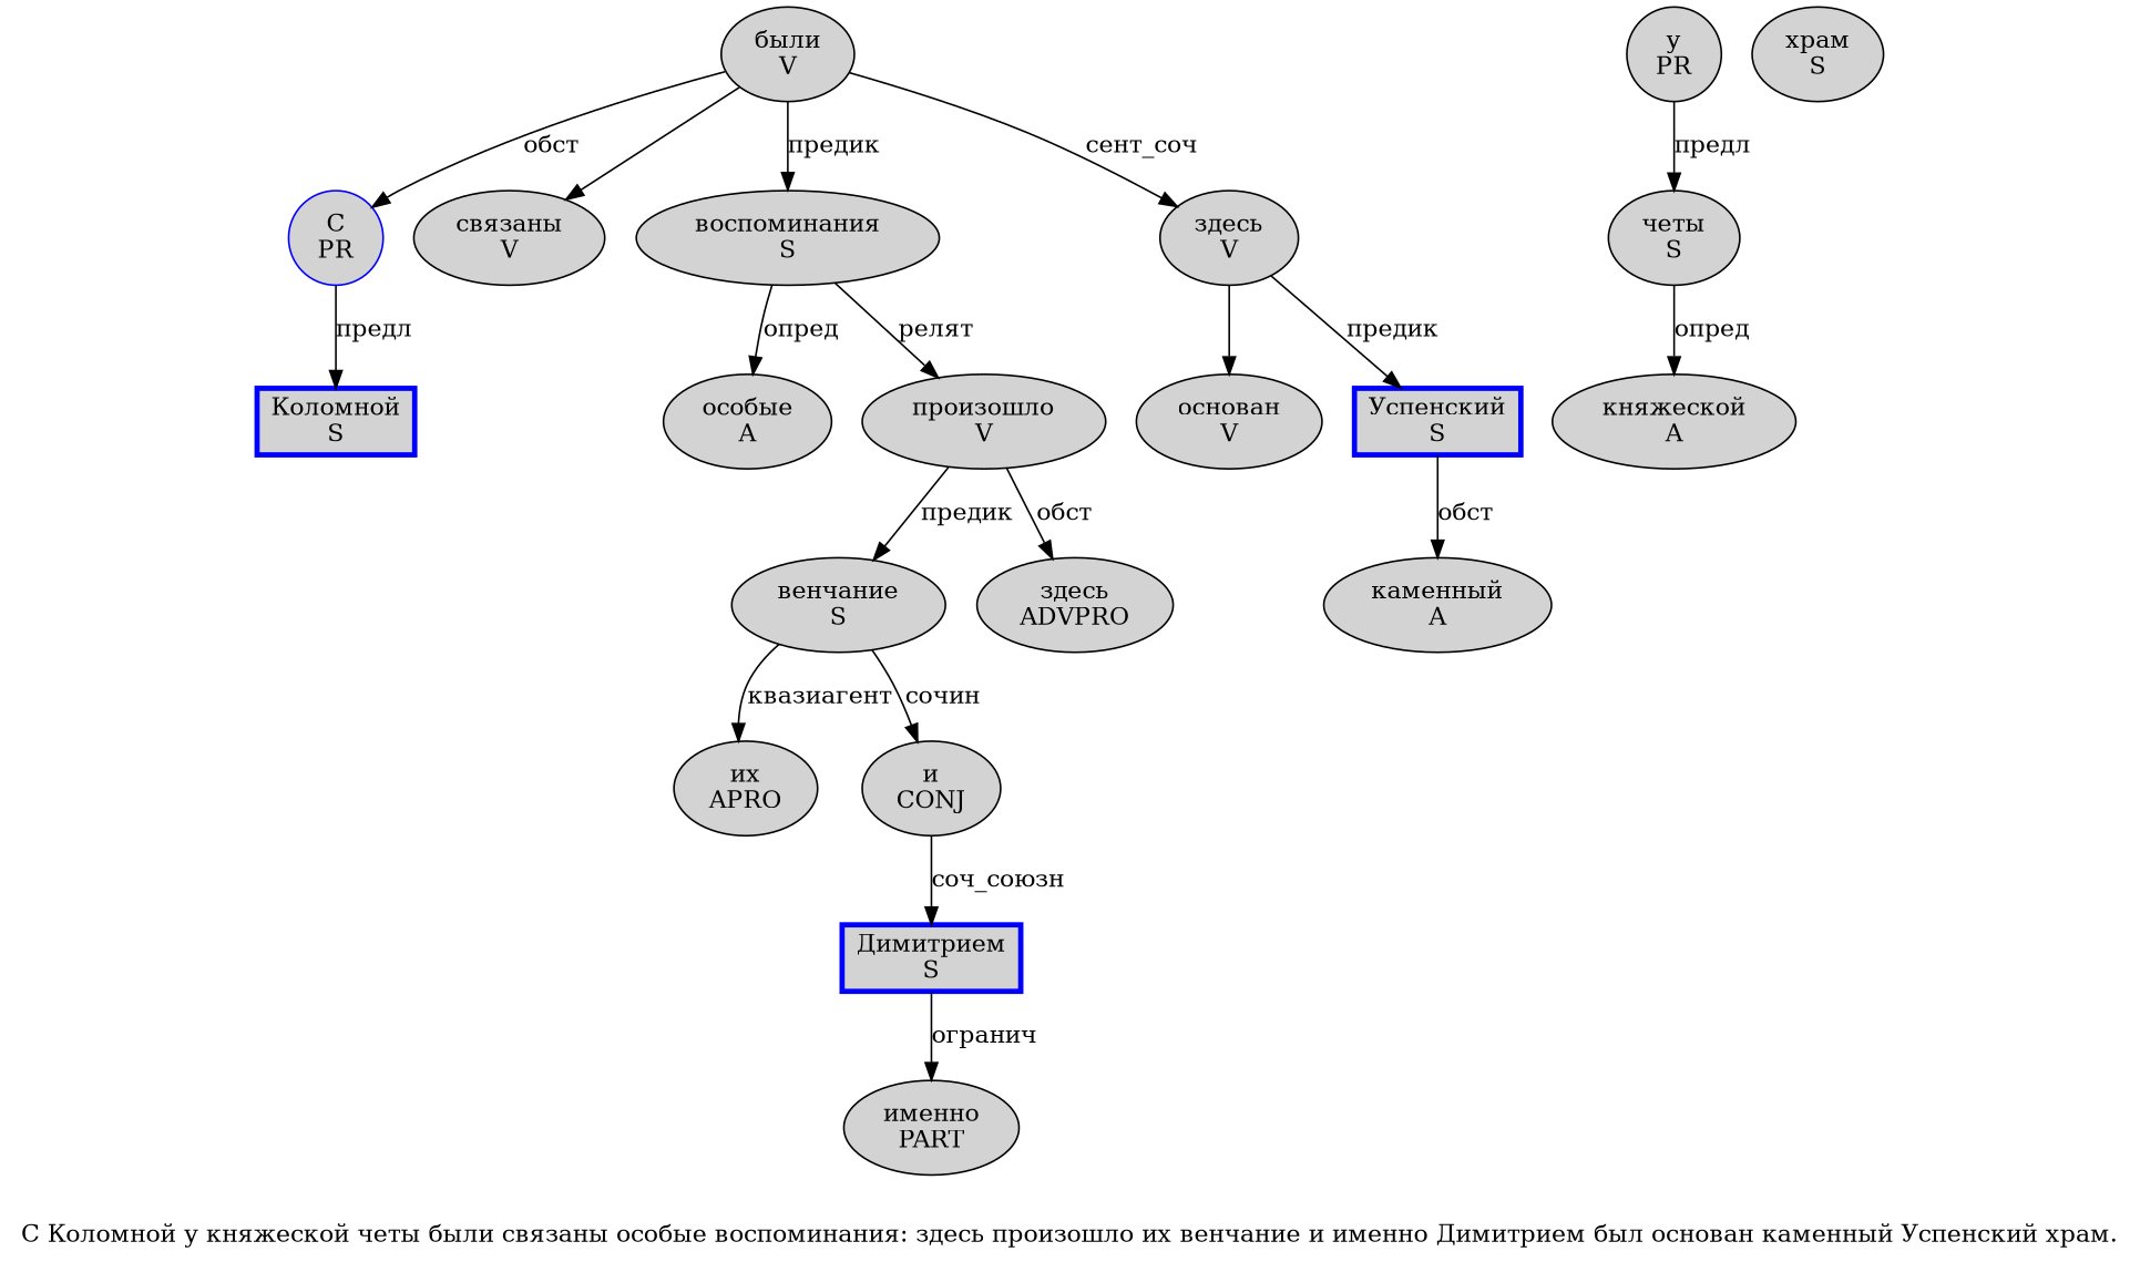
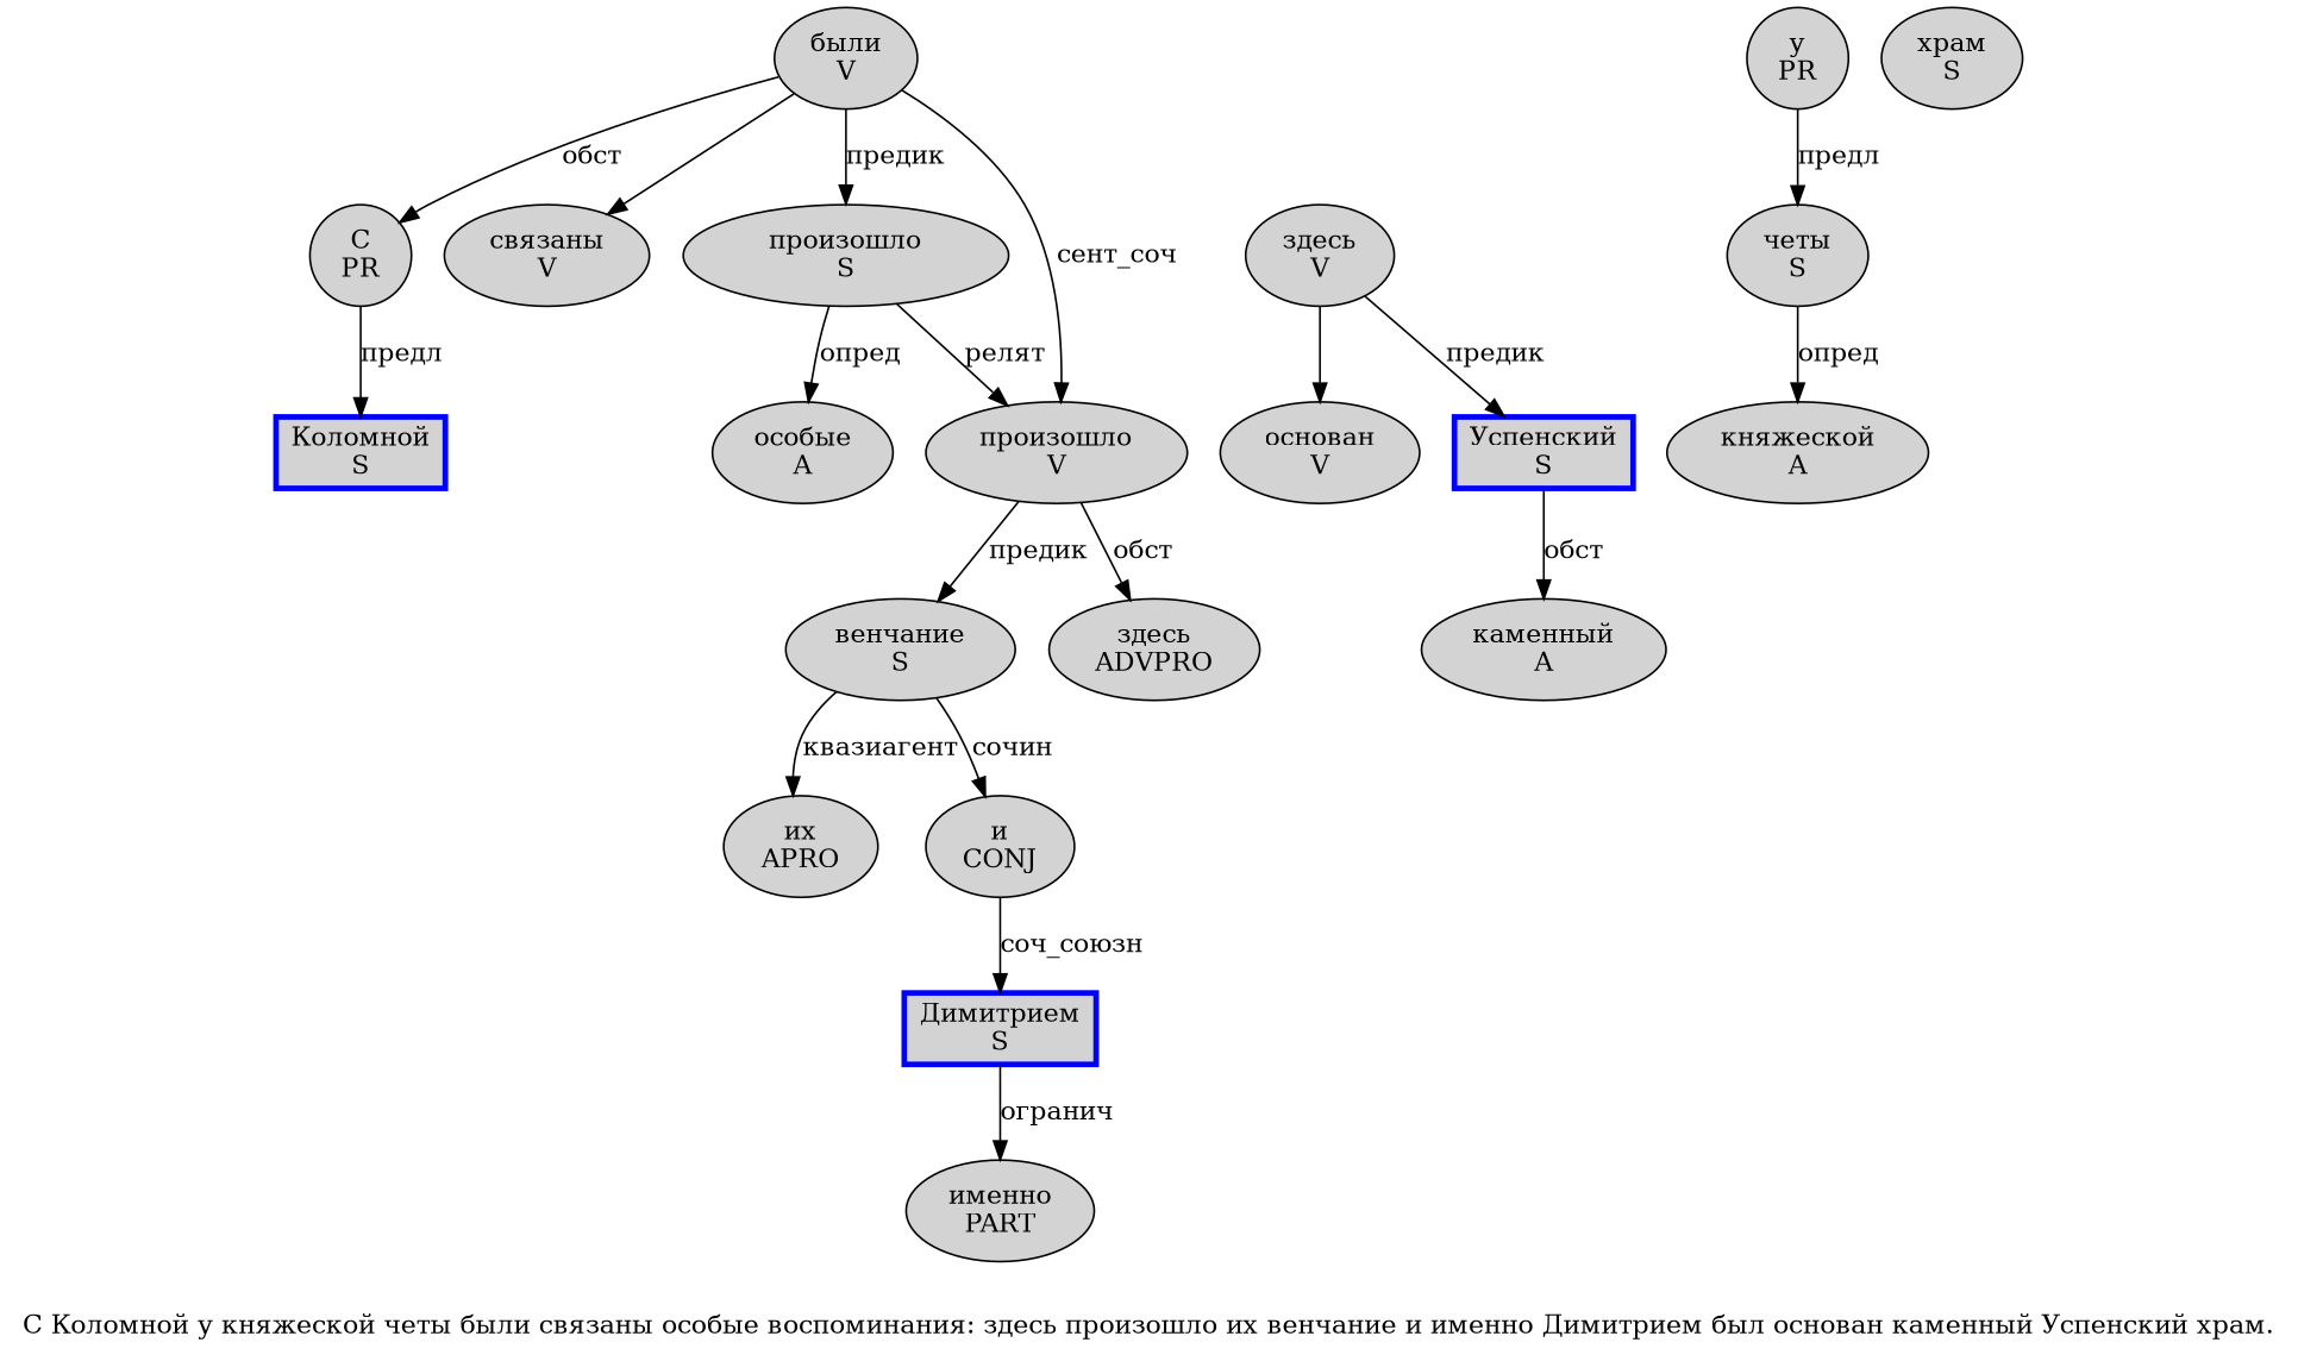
  digraph {
    label="С Коломной у княжеской четы были связаны особые воспоминания: здесь произошло их венчание и именно Димитрием был основан каменный Успенский храм."
    node [fillcolor=lightgray penwidth=1 shape=ellipse style=filled]
-   n1 [label="С\nPR" color=blue]
+   n1 [label="С\nPR"]
    n2 [color=blue label="Коломной\nS" penwidth=3 shape=box]
    n3 [label="у\nPR"]
    n4 [label="четы\nS"]
    n5 [label="княжеской\nA"]
    n6 [label="были\nV"]
    n7 [label="связаны\nV"]
-   n8 [label="воспоминания\nS"]
+   n8 [label="произошло\nS"]
    n9 [label="здесь\nV"]
    n10 [label="особые\nA"]
    n11 [label="произошло\nV"]
    n12 [label="основан\nV"]
    n13 [color=blue label="Успенский\nS" penwidth=3 shape=box]
    n14 [label="здесь\nADVPRO"]
    n15 [label="венчание\nS"]
    n16 [label="их\nAPRO"]
    n17 [label="и\nCONJ"]
    n18 [color=blue label="Димитрием\nS" penwidth=3 shape=box]
    n19 [label="именно\nPART"]
    n20 [label="каменный\nA"]
    n21 [label="храм\nS"]
    n1 -> n2 [label="предл"]
    n3 -> n4 [label="предл"]
    n4 -> n5 [label="опред"]
    n6 -> n1 [label="обст"]
    n6 -> n7
    n6 -> n8 [label="предик"]
-   n6 -> n9 [label="сент_соч"]
+   n6 -> n11 [label="сент_соч"]
    n8 -> n10 [label="опред"]
    n8 -> n11 [label="релят"]
    n9 -> n12
    n9 -> n13 [label="предик"]
    n11 -> n14 [label="обст"]
    n11 -> n15 [label="предик"]
    n13 -> n20 [label="обст"]
    n15 -> n16 [label="квазиагент"]
    n15 -> n17 [label="сочин"]
    n17 -> n18 [label="соч_союзн"]
    n18 -> n19 [label="огранич"]
  }
